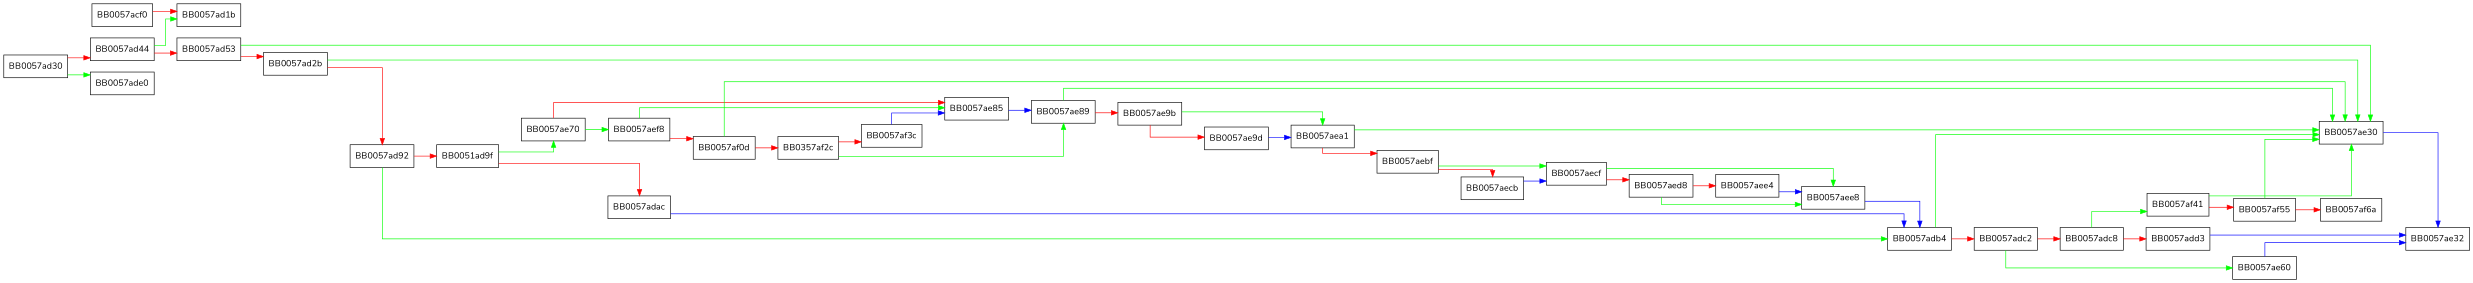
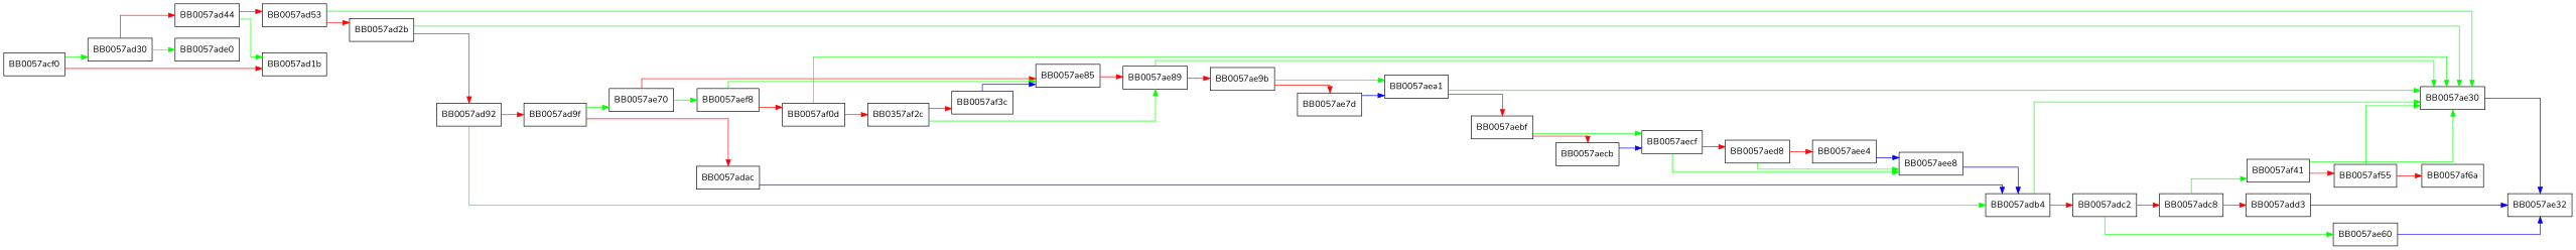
  digraph {
    fontname=Nunito
    rankdir=LR
    splines=ortho
    node [fontname=Nunito shape=box]
    edge [color=green fontname=Nunito]
    BB0057acf0
    BB0057ad30
    BB0057ad1b
    BB0057ade0
    BB0057ad44
    BB0057ad53
    BB0057ae30
    n8 [label=BB0057ad2b]
    BB0057ae32
    BB0057ad92
    BB0057adb4
-   BB0057ad9f [label=BB0051ad9f]
+   BB0057ad9f
    BB0057adc2
    BB0057ae70
    BB0057adac
    BB0057ae60
    BB0057adc8
    BB0057aef8
    BB0057ae85
    BB0057af0d
    BB0057ae89
    BB0057af41
    BB0057add3
    BB0057af55
    BB0057af6a
    n26 [label=BB0357af2c]
    BB0057ae9b
    BB0057aea1
-   BB0057ae9d
+   BB0057ae9d [label=BB0057ae7d]
    BB0057aebf
    BB0057aecf
    BB0057aecb
    BB0057aee8
    BB0057aed8
    BB0057aee4
    BB0057af3c
+   BB0057acf0 -> BB0057ad30
    BB0057acf0 -> BB0057ad1b [color=red]
    BB0057ad30 -> BB0057ade0
    BB0057ad30 -> BB0057ad44 [color=red]
    BB0057ad44 -> BB0057ad1b
    BB0057ad44 -> BB0057ad53 [color=red]
    BB0057ad53 -> BB0057ae30
    BB0057ad53 -> n8 [color=red]
    BB0057ae30 -> BB0057ae32 [color=blue]
    n8 -> BB0057ae30
    n8 -> BB0057ad92 [color=red]
    BB0057ad92 -> BB0057adb4
    BB0057ad92 -> BB0057ad9f [color=red]
    BB0057adb4 -> BB0057ae30
    BB0057adb4 -> BB0057adc2 [color=red]
    BB0057ad9f -> BB0057ae70
    BB0057ad9f -> BB0057adac [color=red]
    BB0057adc2 -> BB0057ae60
    BB0057adc2 -> BB0057adc8 [color=red]
    BB0057ae70 -> BB0057aef8
    BB0057ae70 -> BB0057ae85 [color=red]
    BB0057adac -> BB0057adb4 [color=blue]
    BB0057ae60 -> BB0057ae32 [color=blue]
    BB0057adc8 -> BB0057af41
    BB0057adc8 -> BB0057add3 [color=red]
    BB0057aef8 -> BB0057ae85
    BB0057aef8 -> BB0057af0d [color=red]
-   BB0057ae85 -> BB0057ae89 [color=blue]
+   BB0057ae85 -> BB0057ae89 [color=red]
    BB0057af0d -> BB0057ae30
    BB0057af0d -> n26 [color=red]
    BB0057ae89 -> BB0057ae30
    BB0057ae89 -> BB0057ae9b [color=red]
    BB0057af41 -> BB0057ae30
    BB0057af41 -> BB0057af55 [color=red]
    BB0057add3 -> BB0057ae32 [color=blue]
    BB0057af55 -> BB0057ae30
    BB0057af55 -> BB0057af6a [color=red]
    n26 -> BB0057ae89
    n26 -> BB0057af3c [color=red]
    BB0057ae9b -> BB0057aea1
    BB0057ae9b -> BB0057ae9d [color=red]
    BB0057aea1 -> BB0057ae30
    BB0057aea1 -> BB0057aebf [color=red]
    BB0057ae9d -> BB0057aea1 [color=blue]
    BB0057aebf -> BB0057aecf
    BB0057aebf -> BB0057aecb [color=red]
    BB0057aecf -> BB0057aee8
    BB0057aecf -> BB0057aed8 [color=red]
    BB0057aecb -> BB0057aecf [color=blue]
    BB0057aee8 -> BB0057adb4 [color=blue]
    BB0057aed8 -> BB0057aee8
    BB0057aed8 -> BB0057aee4 [color=red]
    BB0057aee4 -> BB0057aee8 [color=blue]
    BB0057af3c -> BB0057ae85 [color=blue]
  }
